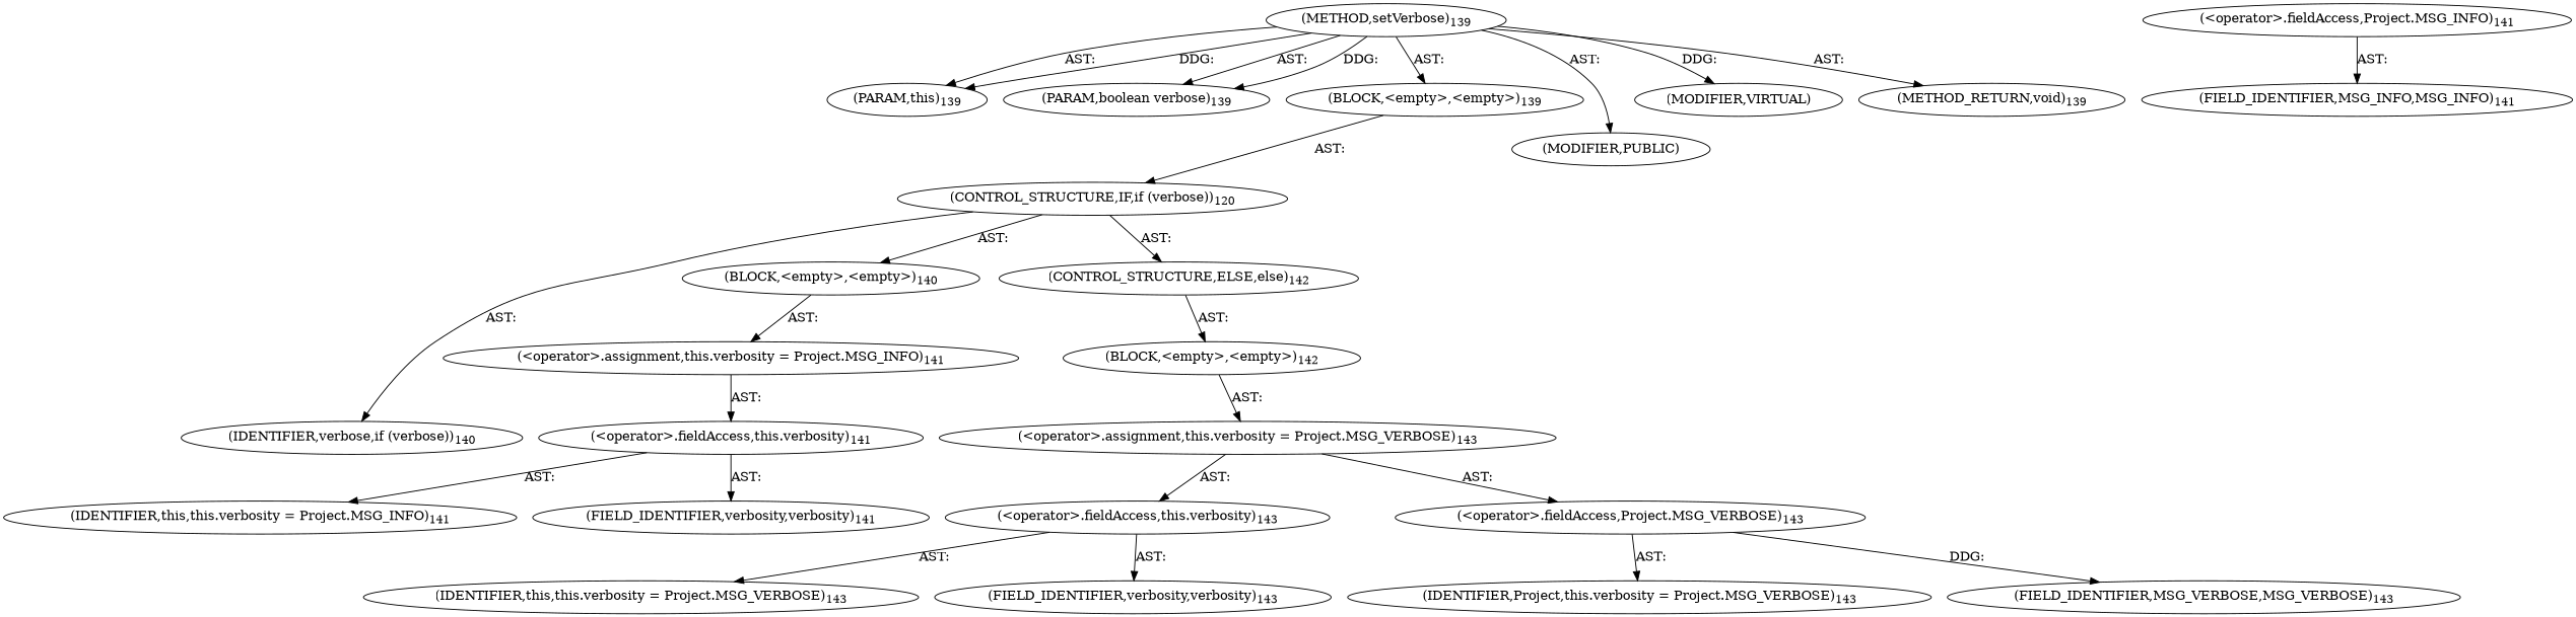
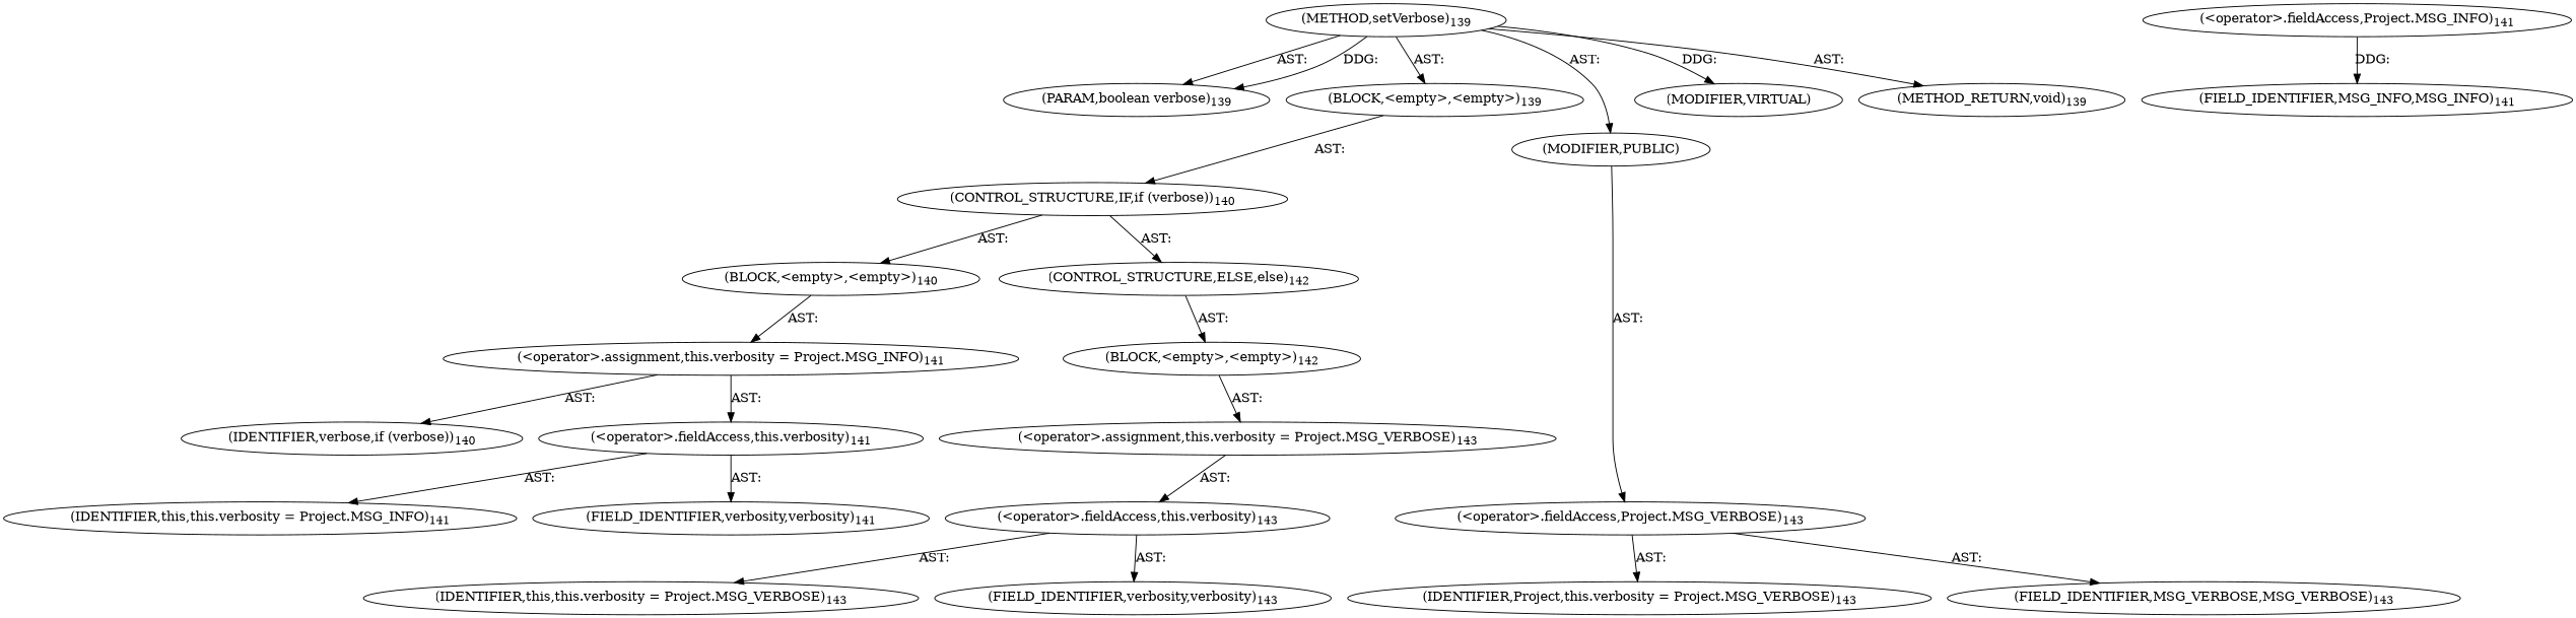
  digraph {
    n1 [label=<(METHOD,setVerbose)<SUB>139</SUB>>]
-   n2 [label=<(PARAM,this)<SUB>139</SUB>>]
    n3 [label=<(PARAM,boolean verbose)<SUB>139</SUB>>]
    n4 [label=<(BLOCK,&lt;empty&gt;,&lt;empty&gt;)<SUB>139</SUB>>]
    n5 [label=<(MODIFIER,PUBLIC)>]
    n6 [label=<(MODIFIER,VIRTUAL)>]
    n7 [label=<(METHOD_RETURN,void)<SUB>139</SUB>>]
-   n8 [label=<(CONTROL_STRUCTURE,IF,if (verbose))<SUB>120</SUB>>]
+   n8 [label=<(CONTROL_STRUCTURE,IF,if (verbose))<SUB>140</SUB>>]
    n9 [label=<(IDENTIFIER,verbose,if (verbose))<SUB>140</SUB>>]
    n10 [label=<(BLOCK,&lt;empty&gt;,&lt;empty&gt;)<SUB>140</SUB>>]
    n11 [label=<(CONTROL_STRUCTURE,ELSE,else)<SUB>142</SUB>>]
    n12 [label=<(&lt;operator&gt;.assignment,this.verbosity = Project.MSG_INFO)<SUB>141</SUB>>]
    n13 [label=<(BLOCK,&lt;empty&gt;,&lt;empty&gt;)<SUB>142</SUB>>]
    n14 [label=<(&lt;operator&gt;.fieldAccess,this.verbosity)<SUB>141</SUB>>]
    n15 [label=<(IDENTIFIER,this,this.verbosity = Project.MSG_INFO)<SUB>141</SUB>>]
    n16 [label=<(FIELD_IDENTIFIER,verbosity,verbosity)<SUB>141</SUB>>]
    n17 [label=<(&lt;operator&gt;.fieldAccess,Project.MSG_INFO)<SUB>141</SUB>>]
    n18 [label=<(FIELD_IDENTIFIER,MSG_INFO,MSG_INFO)<SUB>141</SUB>>]
    n19 [label=<(&lt;operator&gt;.assignment,this.verbosity = Project.MSG_VERBOSE)<SUB>143</SUB>>]
    n20 [label=<(&lt;operator&gt;.fieldAccess,this.verbosity)<SUB>143</SUB>>]
    n21 [label=<(&lt;operator&gt;.fieldAccess,Project.MSG_VERBOSE)<SUB>143</SUB>>]
    n22 [label=<(IDENTIFIER,this,this.verbosity = Project.MSG_VERBOSE)<SUB>143</SUB>>]
    n23 [label=<(FIELD_IDENTIFIER,verbosity,verbosity)<SUB>143</SUB>>]
    n24 [label=<(IDENTIFIER,Project,this.verbosity = Project.MSG_VERBOSE)<SUB>143</SUB>>]
    n25 [label=<(FIELD_IDENTIFIER,MSG_VERBOSE,MSG_VERBOSE)<SUB>143</SUB>>]
-   n1 -> n2 [label="AST: "]
-   n1 -> n2 [label="DDG: "]
    n1 -> n3 [label="AST: "]
    n1 -> n3 [label="DDG: "]
    n1 -> n4 [label="AST: "]
    n1 -> n5 [label="AST: "]
    n1 -> n6 [label="DDG: "]
    n1 -> n7 [label="AST: "]
    n4 -> n8 [label="AST: "]
-   n8 -> n9 [label="AST: "]
+   n12 -> n9 [label="AST: "]
    n8 -> n10 [label="AST: "]
    n8 -> n11 [label="AST: "]
    n10 -> n12 [label="AST: "]
    n11 -> n13 [label="AST: "]
    n12 -> n14 [label="AST: "]
    n13 -> n19 [label="AST: "]
    n14 -> n15 [label="AST: "]
    n14 -> n16 [label="AST: "]
-   n17 -> n18 [label="AST: "]
+   n17 -> n18 [label="DDG: "]
    n19 -> n20 [label="AST: "]
-   n19 -> n21 [label="AST: "]
+   n5 -> n21 [label="AST: "]
    n20 -> n22 [label="AST: "]
    n20 -> n23 [label="AST: "]
    n21 -> n24 [label="AST: "]
-   n21 -> n25 [label="DDG: "]
+   n21 -> n25 [label="AST: "]
  }
